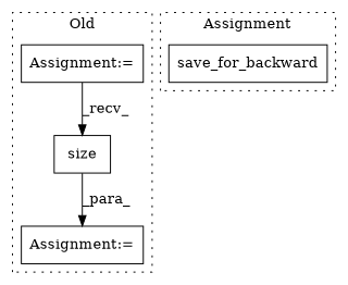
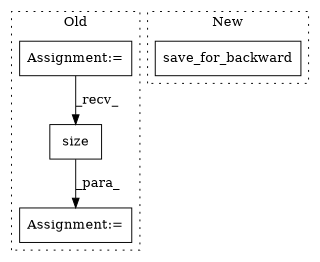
  digraph {
    node [a=32 shape=box]
    n1 [l="5,1" label=size s="2707,2713"]
    n2 [a=7 l=1 label="Assignment:=" s=2702]
    n3 [a=7 l=3 label="Assignment:=" s=2599]
    n4 [l="18,1" label=save_for_backward s="2680,2717"]
    subgraph cluster_1 {
      label=Old
      style=dotted
      n1
      n2
      n3
    }
    subgraph cluster_2 {
-     label=Assignment
+     label=New
      style=dotted
      n4
    }
    n1 -> n2 [label=_para_]
    n3 -> n1 [label=_recv_]
  }
